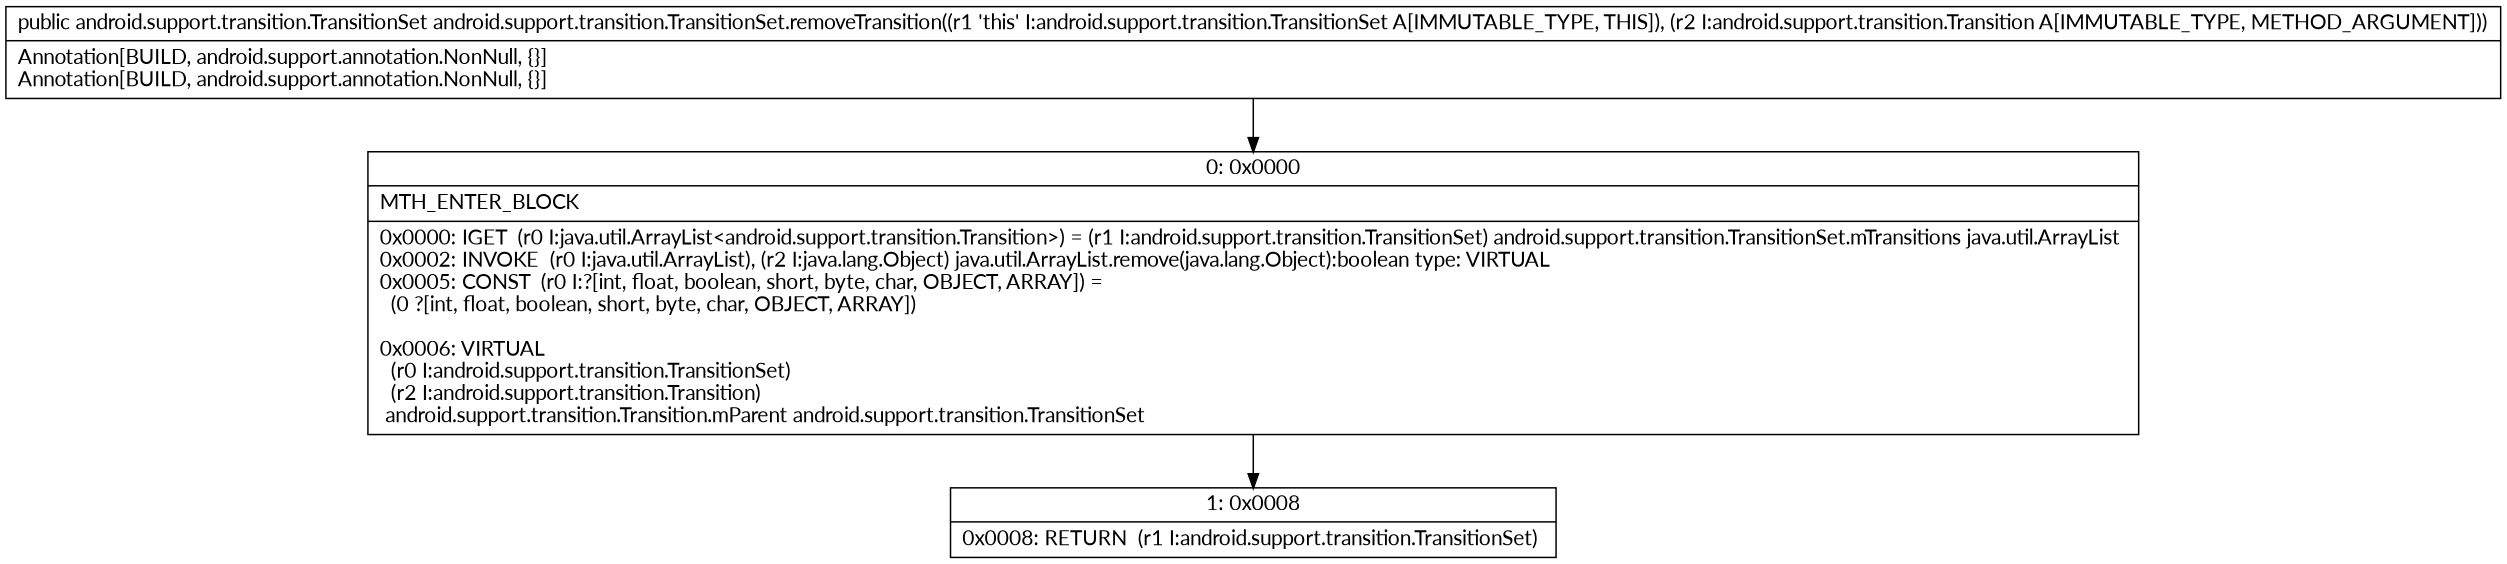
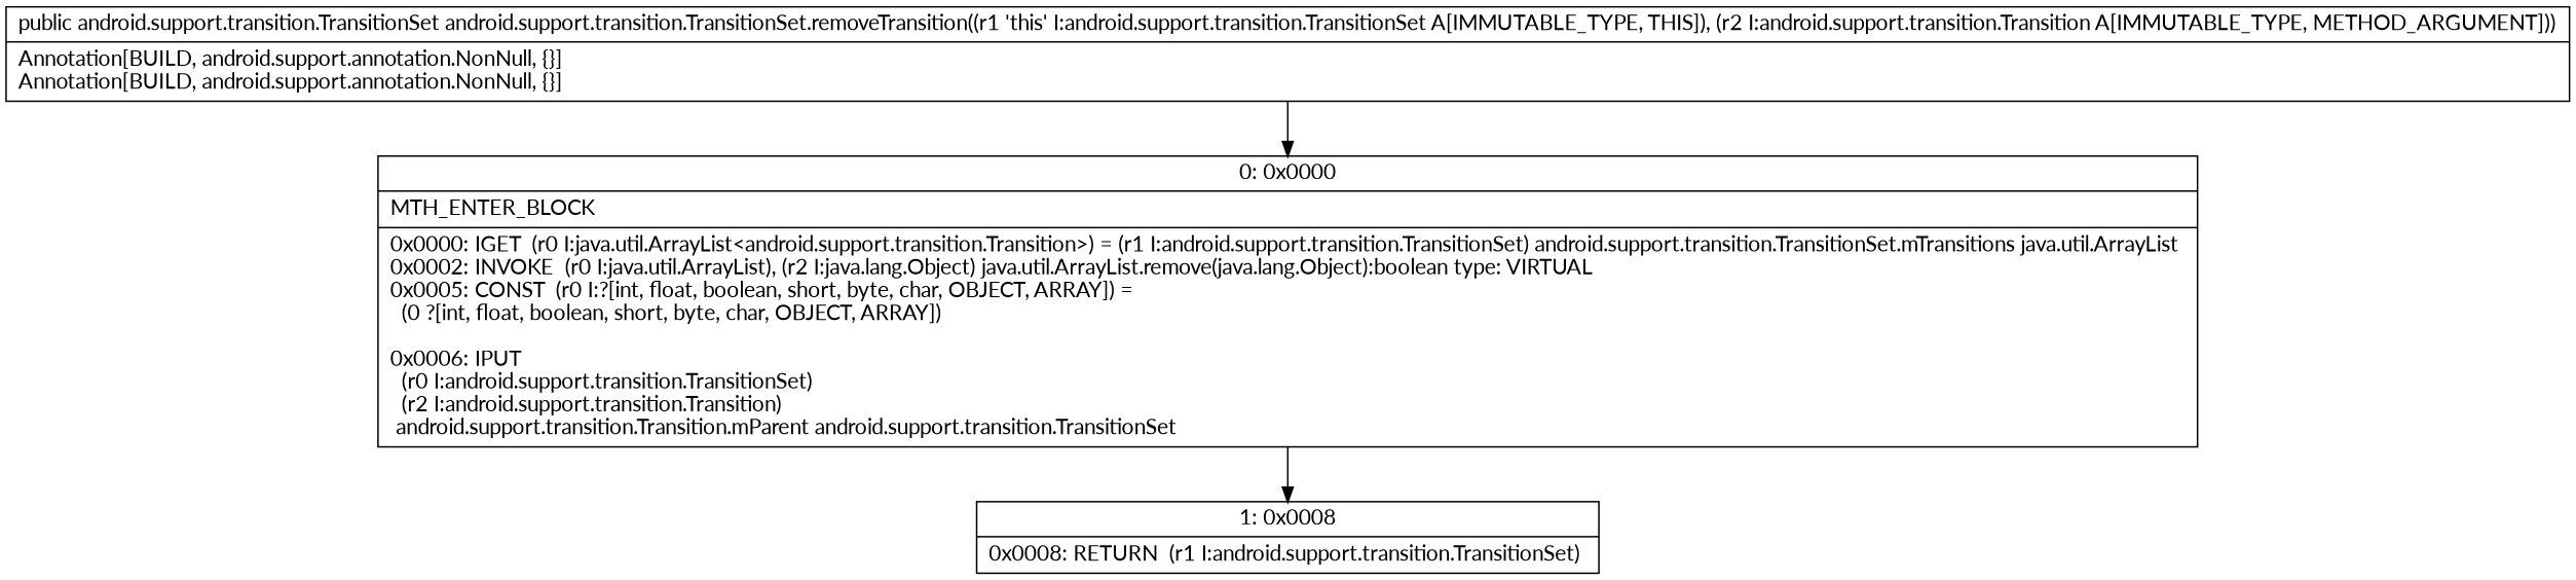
  digraph {
    fontname=Lato
    node [shape=record fontname=Lato]
    edge [fontname=Lato]
-   n1 [label="{0\:\ 0x0000|MTH_ENTER_BLOCK\l|0x0000: IGET  (r0 I:java.util.ArrayList\<android.support.transition.Transition\>) = (r1 I:android.support.transition.TransitionSet) android.support.transition.TransitionSet.mTransitions java.util.ArrayList \l0x0002: INVOKE  (r0 I:java.util.ArrayList), (r2 I:java.lang.Object) java.util.ArrayList.remove(java.lang.Object):boolean type: VIRTUAL \l0x0005: CONST  (r0 I:?[int, float, boolean, short, byte, char, OBJECT, ARRAY]) = \l  (0 ?[int, float, boolean, short, byte, char, OBJECT, ARRAY])\l \l0x0006: VIRTUAL  \l  (r0 I:android.support.transition.TransitionSet)\l  (r2 I:android.support.transition.Transition)\l android.support.transition.Transition.mParent android.support.transition.TransitionSet \l}"]
+   n1 [label="{0\:\ 0x0000|MTH_ENTER_BLOCK\l|0x0000: IGET  (r0 I:java.util.ArrayList\<android.support.transition.Transition\>) = (r1 I:android.support.transition.TransitionSet) android.support.transition.TransitionSet.mTransitions java.util.ArrayList \l0x0002: INVOKE  (r0 I:java.util.ArrayList), (r2 I:java.lang.Object) java.util.ArrayList.remove(java.lang.Object):boolean type: VIRTUAL \l0x0005: CONST  (r0 I:?[int, float, boolean, short, byte, char, OBJECT, ARRAY]) = \l  (0 ?[int, float, boolean, short, byte, char, OBJECT, ARRAY])\l \l0x0006: IPUT  \l  (r0 I:android.support.transition.TransitionSet)\l  (r2 I:android.support.transition.Transition)\l android.support.transition.Transition.mParent android.support.transition.TransitionSet \l}"]
    n2 [label="{1\:\ 0x0008|0x0008: RETURN  (r1 I:android.support.transition.TransitionSet) \l}"]
    n3 [label="{public android.support.transition.TransitionSet android.support.transition.TransitionSet.removeTransition((r1 'this' I:android.support.transition.TransitionSet A[IMMUTABLE_TYPE, THIS]), (r2 I:android.support.transition.Transition A[IMMUTABLE_TYPE, METHOD_ARGUMENT]))  | Annotation[BUILD, android.support.annotation.NonNull, \{\}]\lAnnotation[BUILD, android.support.annotation.NonNull, \{\}]\l}"]
    n1 -> n2
    n3 -> n1
  }
